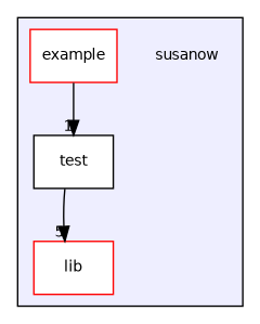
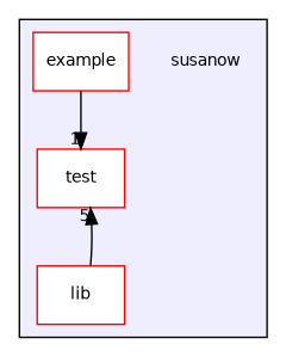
  digraph {
    compound=true
    node [fontname=Helvetica fontsize=10 shape=box color=red fillcolor=white style=filled]
    edge [labeldistance=1.5 labelfontname=Helvetica labelfontsize=10]
    n1 [label=susanow shape=plaintext color="" fillcolor="" style=""]
    n2 [label=example]
    n3 [label=lib]
-   n4 [color=black label=test]
+   n4 [label=test]
    subgraph cluster_1 {
      bgcolor="#eeeeff"
      pencolor=black
      n1
      n2
      n3
      n4
    }
    n2 -> n4 [headlabel=1]
-   n4 -> n3 [headlabel=5]
+   n3 -> n4 [headlabel=5]
  }
